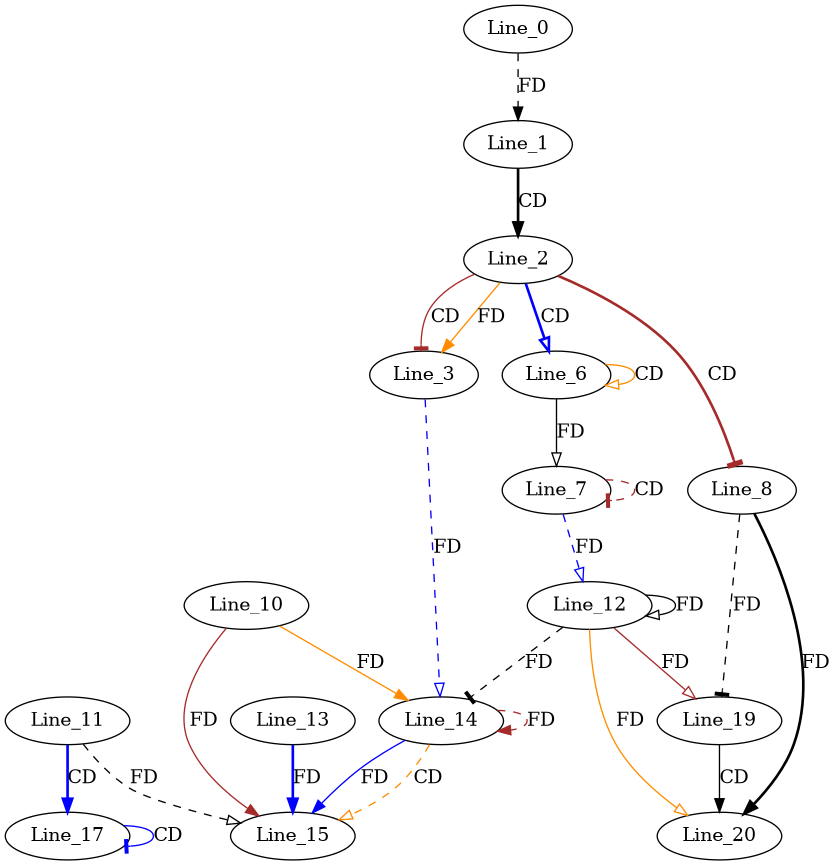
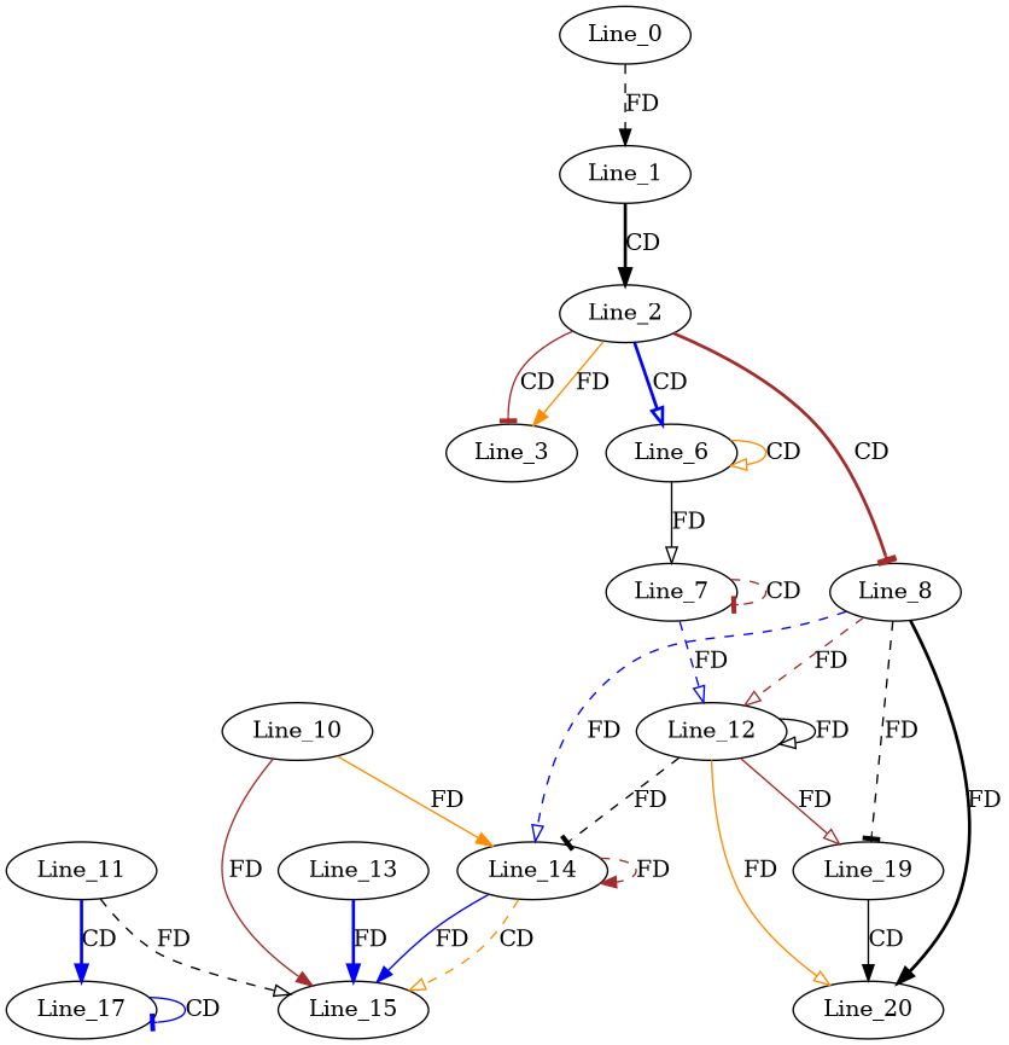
  digraph {
    edge [arrowhead=normal color=black style=solid]
    Line_0
    Line_1
    Line_2
    Line_3
    Line_6
    Line_8
    Line_7
    Line_12
    Line_14
    Line_19
    Line_20
    Line_15
    Line_13
    Line_10
    Line_11
    Line_17
    Line_0 -> Line_1 [label=FD style=dashed]
    Line_1 -> Line_2 [label=CD style=bold]
    Line_2 -> Line_3 [arrowhead=tee color=brown label=CD]
    Line_2 -> Line_3 [color=darkorange label=FD]
    Line_2 -> Line_6 [arrowhead=onormal color=blue label=CD style=bold]
    Line_2 -> Line_8 [arrowhead=tee color=brown label=CD style=bold]
    Line_6 -> Line_6 [arrowhead=onormal color=darkorange label=CD]
    Line_6 -> Line_7 [arrowhead=onormal label=FD]
-   Line_3 -> Line_14 [arrowhead=onormal color=blue label=FD style=dashed]
+   Line_8 -> Line_12 [arrowhead=onormal color=brown label=FD style=dashed]
+   Line_8 -> Line_14 [arrowhead=onormal color=blue label=FD style=dashed]
    Line_8 -> Line_19 [arrowhead=tee label=FD style=dashed]
    Line_8 -> Line_20 [label=FD style=bold]
    Line_7 -> Line_7 [arrowhead=tee color=brown label=CD style=dashed]
    Line_7 -> Line_12 [arrowhead=onormal color=blue label=FD style=dashed]
    Line_12 -> Line_12 [arrowhead=onormal label=FD]
    Line_12 -> Line_14 [arrowhead=tee label=FD style=dashed]
    Line_12 -> Line_19 [arrowhead=onormal color=brown label=FD]
    Line_12 -> Line_20 [arrowhead=onormal color=darkorange label=FD]
    Line_14 -> Line_14 [color=brown label=FD style=dashed]
    Line_14 -> Line_15 [arrowhead=onormal color=darkorange label=CD style=dashed]
    Line_14 -> Line_15 [color=blue label=FD]
    Line_19 -> Line_20 [label=CD]
    Line_13 -> Line_15 [color=blue label=FD style=bold]
    Line_10 -> Line_14 [color=darkorange label=FD]
    Line_10 -> Line_15 [color=brown label=FD]
    Line_11 -> Line_15 [arrowhead=onormal label=FD style=dashed]
    Line_11 -> Line_17 [color=blue label=CD style=bold]
    Line_17 -> Line_17 [arrowhead=tee color=blue label=CD]
  }
